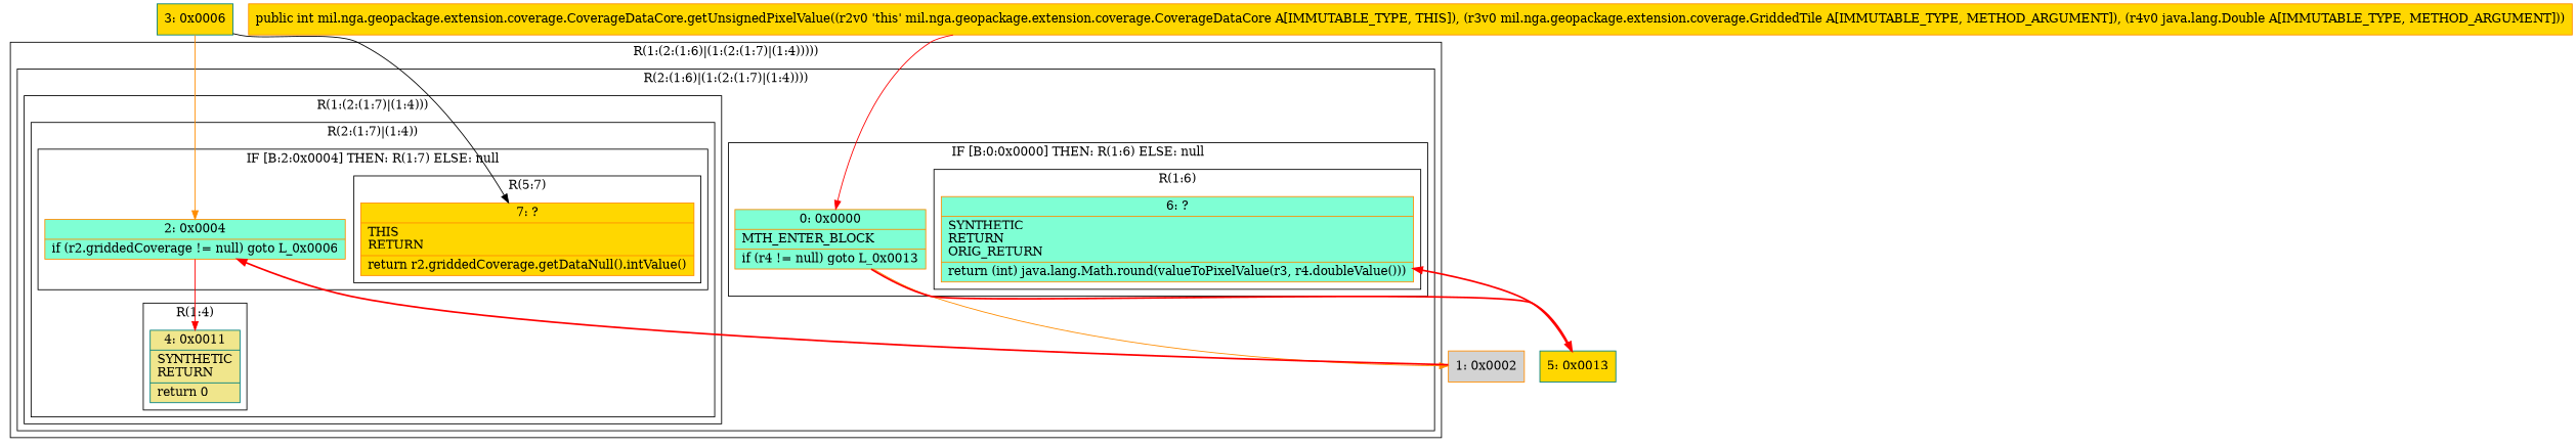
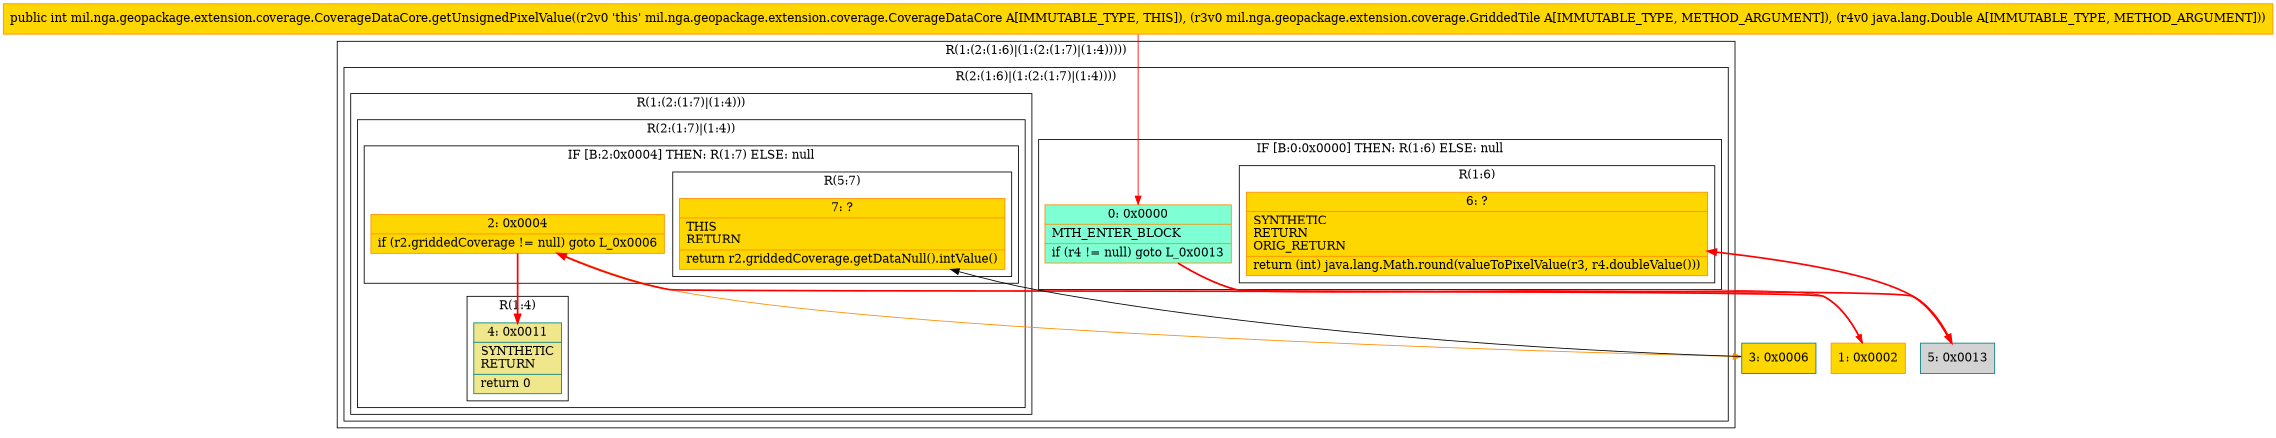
  digraph {
    node [color=darkorange fillcolor=aquamarine shape=record style=filled]
    edge [color=red style=solid]
-   n1 [label="{6\:\ ?|SYNTHETIC\lRETURN\lORIG_RETURN\l|return (int) java.lang.Math.round(valueToPixelValue(r3, r4.doubleValue()))\l}"]
+   n1 [fillcolor=gold label="{6\:\ ?|SYNTHETIC\lRETURN\lORIG_RETURN\l|return (int) java.lang.Math.round(valueToPixelValue(r3, r4.doubleValue()))\l}"]
    n2 [label="{0\:\ 0x0000|MTH_ENTER_BLOCK\l|if (r4 != null) goto L_0x0013\l}"]
    n3 [fillcolor=gold label="{7\:\ ?|THIS\lRETURN\l|return r2.griddedCoverage.getDataNull().intValue()\l}"]
-   n4 [label="{2\:\ 0x0004|if (r2.griddedCoverage != null) goto L_0x0006\l}"]
+   n4 [fillcolor=gold label="{2\:\ 0x0004|if (r2.griddedCoverage != null) goto L_0x0006\l}"]
    n5 [color=teal fillcolor=khaki label="{4\:\ 0x0011|SYNTHETIC\lRETURN\l|return 0\l}"]
-   n6 [fillcolor=lightgrey label="{1\:\ 0x0002}"]
-   n7 [color=teal fillcolor=gold label="{5\:\ 0x0013}"]
+   n6 [fillcolor=gold label="{1\:\ 0x0002}"]
+   n7 [color=teal fillcolor=lightgrey label="{5\:\ 0x0013}"]
    n8 [color=teal fillcolor=gold label="{3\:\ 0x0006}"]
    n9 [fillcolor=gold label="{public int mil.nga.geopackage.extension.coverage.CoverageDataCore.getUnsignedPixelValue((r2v0 'this' mil.nga.geopackage.extension.coverage.CoverageDataCore A[IMMUTABLE_TYPE, THIS]), (r3v0 mil.nga.geopackage.extension.coverage.GriddedTile A[IMMUTABLE_TYPE, METHOD_ARGUMENT]), (r4v0 java.lang.Double A[IMMUTABLE_TYPE, METHOD_ARGUMENT])) }"]
    subgraph cluster_1 {
      label="R(1:(2:(1:6)|(1:(2:(1:7)|(1:4)))))"
      subgraph cluster_2 {
        label="R(2:(1:6)|(1:(2:(1:7)|(1:4))))"
        subgraph cluster_3 {
          label="IF [B:0:0x0000] THEN: R(1:6) ELSE: null"
          n2
          subgraph cluster_4 {
            label="R(1:6)"
            n1
          }
        }
        subgraph cluster_5 {
          label="R(1:(2:(1:7)|(1:4)))"
          subgraph cluster_6 {
            label="R(2:(1:7)|(1:4))"
            subgraph cluster_7 {
              label="IF [B:2:0x0004] THEN: R(1:7) ELSE: null"
              n4
              subgraph cluster_8 {
                label="R(5:7)"
                n3
              }
            }
            subgraph cluster_9 {
              label="R(1:4)"
              n5
            }
          }
        }
      }
    }
-   n2 -> n6 [color=darkorange]
+   n2 -> n6
    n2 -> n7 [style=bold]
-   n4 -> n5
-   n8 -> n4 [color=darkorange]
+   n4 -> n5 [style=bold]
+   n4 -> n8 [color=darkorange]
    n6 -> n4 [style=bold]
    n7 -> n1 [style=bold]
    n8 -> n3 [color=black]
    n9 -> n2
  }
